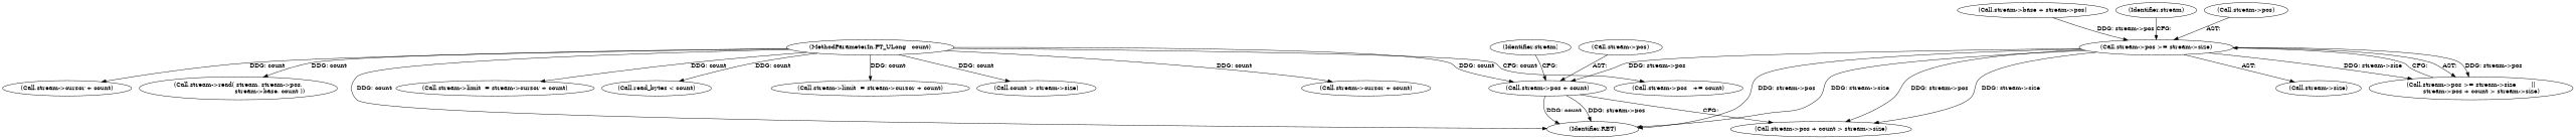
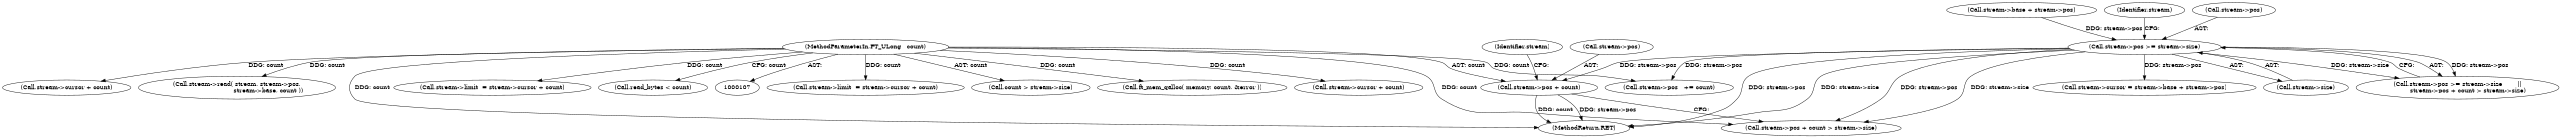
  digraph {
    n1 [label="(Call,stream->pos + count)"]
-   n2 [label="(Identifier,RET)"]
+   n2 [label="(MethodReturn,RET)"]
    n3 [label="(Call,stream->pos + count > stream->size)"]
    n4 [label="(Call,stream->pos >= stream->size)"]
+   n5 [label="(Call,stream->cursor = stream->base + stream->pos)"]
    n6 [label="(Call,stream->pos   += count)"]
    n7 [label="(Call,stream->size)"]
    n8 [label="(Call,stream->pos >= stream->size        ||\n           stream->pos + count > stream->size)"]
    n9 [label="(Call,stream->base + stream->pos)"]
    n10 [label="(MethodParameterIn,FT_ULong   count)"]
    n11 [label="(Call,stream->limit  = stream->cursor + count)"]
    n12 [label="(Call,count > stream->size)"]
+   n13 [label="(Call,ft_mem_qalloc( memory, count, &error ))"]
    n14 [label="(Call,stream->cursor + count)"]
    n15 [label="(Call,stream->cursor + count)"]
    n16 [label="(Call,stream->read( stream, stream->pos,\n                                 stream->base, count ))"]
    n17 [label="(Call,stream->limit  = stream->cursor + count)"]
    n18 [label="(Call,read_bytes < count)"]
+   1000107
    n20 [label="(Call,stream->pos)"]
    n21 [label="(Identifier,stream)"]
    n22 [label="(Call,stream->pos)"]
    n23 [label="(Identifier,stream)"]
    n1 -> n2 [label="DDG: stream->pos"]
    n1 -> n2 [label="DDG: count"]
    n1 -> n3 [label="CFG: "]
    n4 -> n1 [label="DDG: stream->pos"]
    n4 -> n2 [label="DDG: stream->size"]
    n4 -> n2 [label="DDG: stream->pos"]
    n4 -> n3 [label="DDG: stream->pos"]
    n4 -> n3 [label="DDG: stream->size"]
+   n4 -> n5 [label="DDG: stream->pos"]
+   n4 -> n6 [label="DDG: stream->pos"]
    n4 -> n7 [label="AST: "]
    n4 -> n8 [label="AST: "]
    n4 -> n8 [label="DDG: stream->pos"]
    n4 -> n8 [label="DDG: stream->size"]
+   n7 -> n4 [label="AST: "]
    n8 -> n4 [label="CFG: "]
    n9 -> n4 [label="DDG: stream->pos"]
-   n10 -> n1 [label="DDG: count"]
+   n10 -> n1 [label="AST: count"]
    n10 -> n2 [label="DDG: count"]
-   n10 -> n6 [label="CFG: count"]
+   n10 -> n3 [label="DDG: count"]
+   n10 -> n6 [label="DDG: count"]
    n10 -> n11 [label="DDG: count"]
-   n10 -> n12 [label="DDG: count"]
+   n10 -> n12 [label="AST: count"]
+   n10 -> n13 [label="DDG: count"]
    n10 -> n14 [label="DDG: count"]
    n10 -> n15 [label="DDG: count"]
    n10 -> n16 [label="DDG: count"]
    n10 -> n17 [label="DDG: count"]
-   n10 -> n18 [label="DDG: count"]
+   n10 -> n18 [label="CFG: count"]
+   n10 -> 1000107 [label="AST: "]
    n20 -> n1 [label="AST: "]
    n21 -> n4 [label="CFG: "]
    n22 -> n4 [label="AST: "]
    n23 -> n1 [label="CFG: "]
  }
